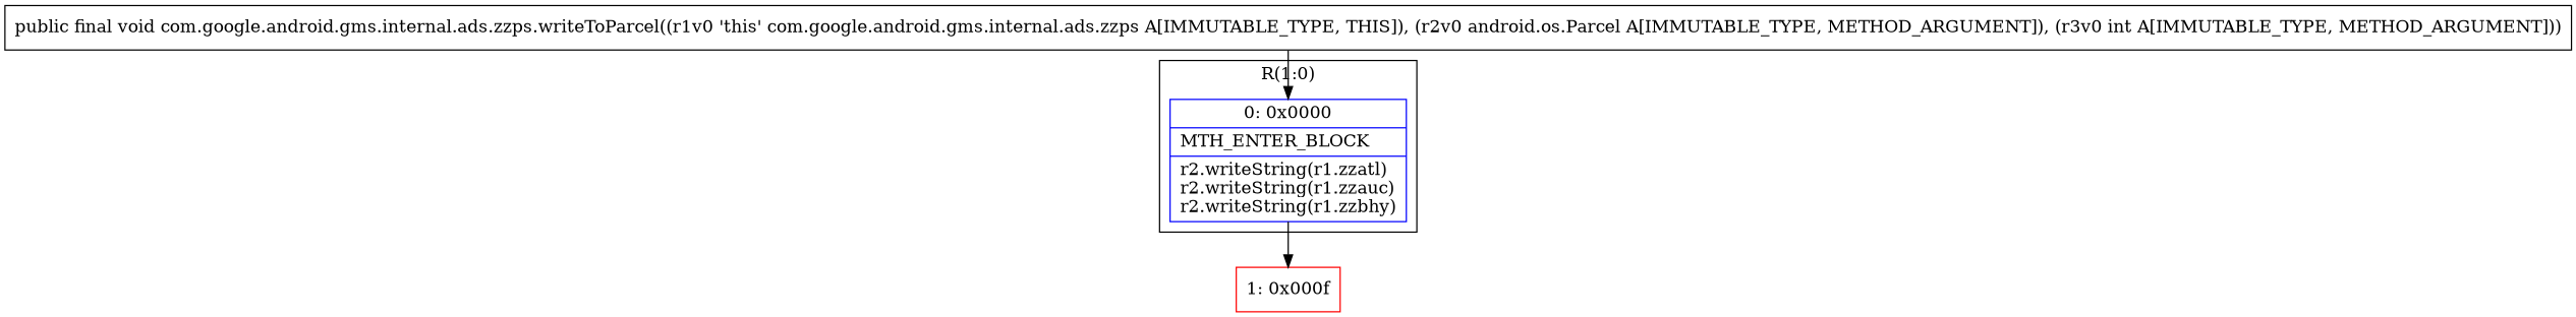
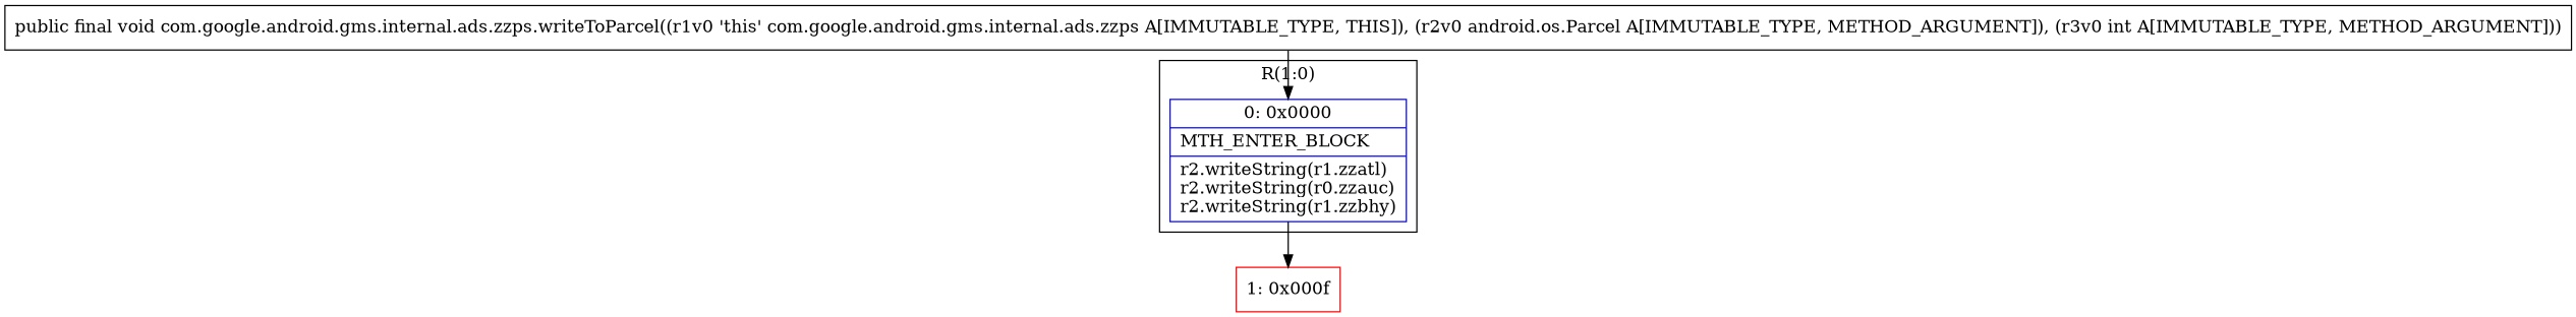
  digraph {
    node [shape=record]
-   n1 [color=blue label="{0\:\ 0x0000|MTH_ENTER_BLOCK\l|r2.writeString(r1.zzatl)\lr2.writeString(r1.zzauc)\lr2.writeString(r1.zzbhy)\l}"]
+   n1 [color=blue label="{0\:\ 0x0000|MTH_ENTER_BLOCK\l|r2.writeString(r1.zzatl)\lr2.writeString(r0.zzauc)\lr2.writeString(r1.zzbhy)\l}"]
    n2 [color=red label="{1\:\ 0x000f}"]
    n3 [label="{public final void com.google.android.gms.internal.ads.zzps.writeToParcel((r1v0 'this' com.google.android.gms.internal.ads.zzps A[IMMUTABLE_TYPE, THIS]), (r2v0 android.os.Parcel A[IMMUTABLE_TYPE, METHOD_ARGUMENT]), (r3v0 int A[IMMUTABLE_TYPE, METHOD_ARGUMENT])) }"]
    subgraph cluster_1 {
      label="R(1:0)"
      n1
    }
    n1 -> n2
    n3 -> n1
  }
